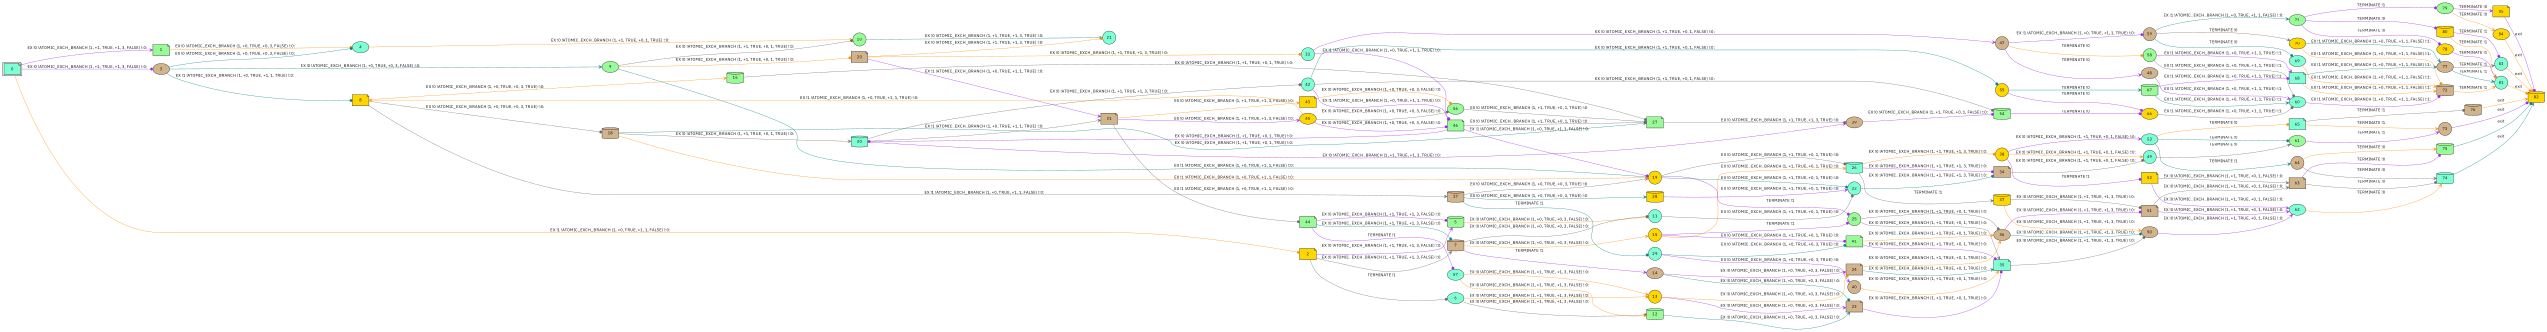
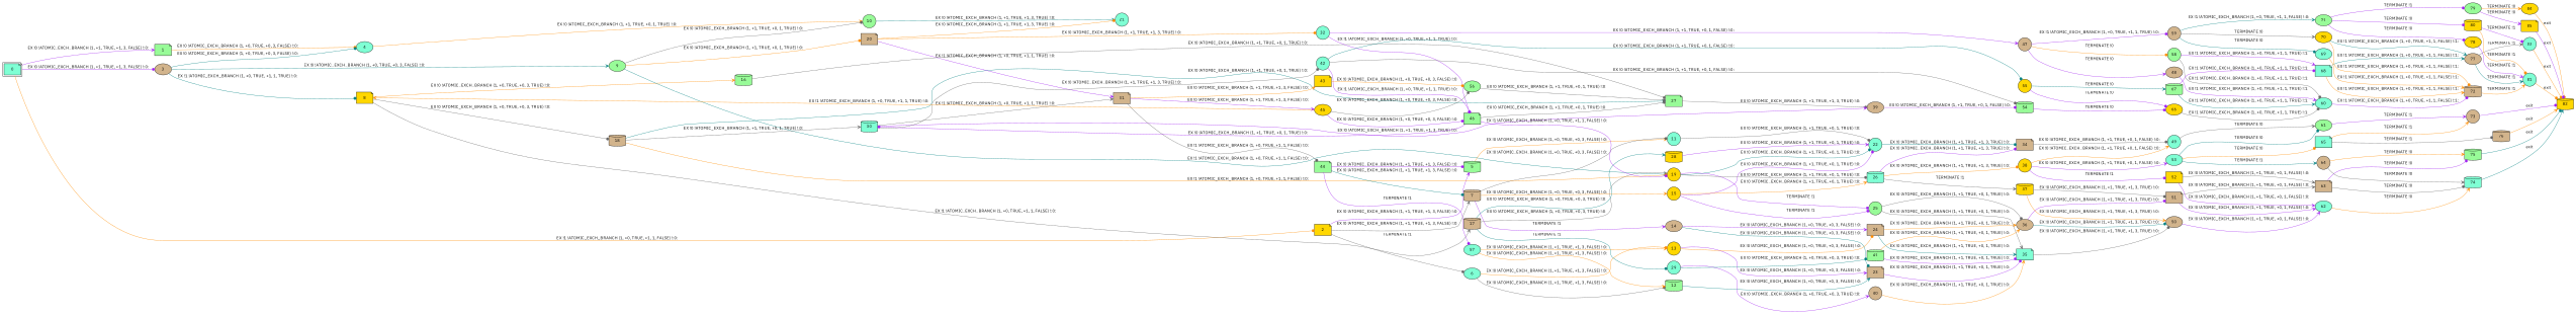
  digraph {
    fontname="IBM Plex Sans"
    rankdir=LR
    node [fillcolor=tan fontname="IBM Plex Sans" shape=ellipse style=filled]
    edge [arrowhead=dot color=purple fontname="IBM Plex Sans"]
    0 [fillcolor=aquamarine peripheries=2 shape=note]
    1 [fillcolor=palegreen shape=note]
    2 [fillcolor=gold shape=note]
    3
    4 [fillcolor=aquamarine]
    5 [fillcolor=palegreen shape=cylinder]
    6 [fillcolor=aquamarine]
    7 [shape=cylinder]
    8 [fillcolor=gold shape=note]
    9 [fillcolor=palegreen]
    10 [fillcolor=palegreen shape=circle]
    11 [fillcolor=aquamarine shape=circle]
    12 [fillcolor=palegreen shape=cylinder]
    13 [fillcolor=gold shape=circle]
    14
    15 [fillcolor=gold shape=circle]
    16 [fillcolor=palegreen shape=cylinder]
    17 [shape=cylinder]
    18 [shape=cylinder]
    19 [fillcolor=gold shape=circle]
    20 [shape=note]
    21 [fillcolor=aquamarine shape=circle]
    22 [fillcolor=aquamarine shape=circle]
    23 [shape=note]
    24 [shape=note]
    25 [fillcolor=palegreen shape=circle]
    26 [fillcolor=aquamarine shape=cylinder]
    27 [fillcolor=palegreen shape=note]
    28 [fillcolor=gold shape=cylinder]
    29 [fillcolor=aquamarine shape=circle]
    30 [fillcolor=aquamarine shape=cylinder]
    31 [shape=note]
    32 [fillcolor=aquamarine shape=circle]
    34 [shape=note]
    35 [fillcolor=aquamarine shape=note]
    36
    37 [fillcolor=gold shape=cylinder]
    38 [fillcolor=gold shape=circle]
    39
    40 [shape=circle]
-   41 [fillcolor=palegreen shape=note]
+   41 [fillcolor=palegreen shape=cylinder]
    42 [fillcolor=aquamarine shape=circle]
    43 [fillcolor=gold shape=note]
    44 [fillcolor=palegreen shape=note]
    45 [fillcolor=gold]
    46 [fillcolor=palegreen shape=note]
    47 [shape=circle]
    49 [fillcolor=aquamarine shape=circle]
    50
    51 [shape=note]
    52 [fillcolor=gold shape=note]
    53 [fillcolor=aquamarine]
    54 [fillcolor=palegreen shape=cylinder]
    55 [fillcolor=gold shape=circle]
    56 [fillcolor=palegreen]
    57 [fillcolor=aquamarine]
    48
    58 [fillcolor=palegreen shape=circle]
    59 [shape=circle]
    60 [fillcolor=aquamarine]
    61 [fillcolor=palegreen]
    62 [fillcolor=aquamarine]
    63 [shape=note]
    64 [shape=circle]
    65 [fillcolor=aquamarine shape=note]
    66 [fillcolor=gold]
    67 [fillcolor=palegreen shape=cylinder]
    68 [fillcolor=aquamarine shape=note]
    69 [fillcolor=aquamarine]
    70 [fillcolor=gold]
    71 [fillcolor=palegreen]
    72 [shape=cylinder]
    73 [shape=circle]
    74 [fillcolor=aquamarine shape=cylinder]
    75 [fillcolor=palegreen shape=cylinder]
    76 [shape=cylinder]
    77
    78 [fillcolor=gold]
    79 [fillcolor=palegreen]
    80 [fillcolor=gold shape=cylinder]
    81 [fillcolor=aquamarine shape=circle]
    82 [fillcolor=gold shape=cylinder]
    83 [fillcolor=aquamarine shape=circle]
    84 [fillcolor=gold]
    85 [fillcolor=gold shape=note]
    0 -> 1 [arrowhead=vee label="EX !0 !ATOMIC_EXCH_BRANCH (1, +1, TRUE, +1, 3, FALSE) !:0:"]
    0 -> 2 [color=darkorange label="EX !1 !ATOMIC_EXCH_BRANCH (1, +0, TRUE, +1, 1, FALSE) !:0:"]
    0 -> 3 [label="EX !0 !ATOMIC_EXCH_BRANCH (1, +1, TRUE, +1, 3, FALSE) !:0:"]
    1 -> 4 [color=darkorange label="EX !0 !ATOMIC_EXCH_BRANCH (1, +0, TRUE, +0, 3, FALSE) !:0:"]
    2 -> 5 [arrowhead=vee label="EX !0 !ATOMIC_EXCH_BRANCH (1, +1, TRUE, +1, 3, FALSE) !:0:"]
    2 -> 6 [color=gray40 label="TERMINATE !1"]
    2 -> 7 [arrowhead=vee color=gray40 label="EX !0 !ATOMIC_EXCH_BRANCH (1, +1, TRUE, +1, 3, FALSE) !:0:"]
    3 -> 4 [color=teal label="EX !0 !ATOMIC_EXCH_BRANCH (1, +0, TRUE, +0, 3, FALSE) !:0:"]
    3 -> 8 [color=teal label="EX !1 !ATOMIC_EXCH_BRANCH (1, +0, TRUE, +1, 1, TRUE) !:0:"]
    3 -> 9 [arrowhead=vee color=teal label="EX !0 !ATOMIC_EXCH_BRANCH (1, +0, TRUE, +0, 3, FALSE) !:0:"]
    4 -> 10 [arrowhead=vee color=darkorange label="EX !0 !ATOMIC_EXCH_BRANCH (1, +1, TRUE, +0, 1, TRUE) !:0:"]
-   5 -> 11 [color=darkorange label="EX !0 !ATOMIC_EXCH_BRANCH (1, +0, TRUE, +0, 3, FALSE) !:0:"]
+   5 -> 11 [arrowhead=vee color=darkorange label="EX !0 !ATOMIC_EXCH_BRANCH (1, +0, TRUE, +0, 3, FALSE) !:0:"]
    6 -> 12 [color=gray40 label="EX !0 !ATOMIC_EXCH_BRANCH (1, +1, TRUE, +1, 3, FALSE) !:0:"]
    6 -> 13 [color=darkorange label="EX !0 !ATOMIC_EXCH_BRANCH (1, +1, TRUE, +1, 3, FALSE) !:0:"]
    7 -> 11 [color=gray40 label="EX !0 !ATOMIC_EXCH_BRANCH (1, +0, TRUE, +0, 3, FALSE) !:0:"]
    7 -> 14 [arrowhead=vee label="TERMINATE !1"]
    7 -> 15 [arrowhead=vee color=darkorange label="EX !0 !ATOMIC_EXCH_BRANCH (1, +0, TRUE, +0, 3, FALSE) !:0:"]
    8 -> 16 [arrowhead=vee color=darkorange label="EX !0 !ATOMIC_EXCH_BRANCH (1, +0, TRUE, +0, 3, TRUE) !:0:"]
    8 -> 17 [arrowhead=vee color=gray40 label="EX !1 !ATOMIC_EXCH_BRANCH (1, +0, TRUE, +1, 1, FALSE) !:0:"]
    8 -> 18 [color=gray40 label="EX !0 !ATOMIC_EXCH_BRANCH (1, +0, TRUE, +0, 3, TRUE) !:0:"]
    9 -> 10 [color=gray40 label="EX !0 !ATOMIC_EXCH_BRANCH (1, +1, TRUE, +0, 1, TRUE) !:0:"]
    9 -> 19 [arrowhead=vee color=teal label="EX !1 !ATOMIC_EXCH_BRANCH (1, +0, TRUE, +1, 1, FALSE) !:0:"]
    9 -> 20 [color=darkorange label="EX !0 !ATOMIC_EXCH_BRANCH (1, +1, TRUE, +0, 1, TRUE) !:0:"]
    10 -> 21 [arrowhead=vee color=teal label="EX !0 !ATOMIC_EXCH_BRANCH (1, +1, TRUE, +1, 3, TRUE) !:0:"]
    11 -> 22 [color=gray40 label="EX !0 !ATOMIC_EXCH_BRANCH (1, +1, TRUE, +0, 1, TRUE) !:0:"]
    12 -> 23 [arrowhead=vee color=teal label="EX !0 !ATOMIC_EXCH_BRANCH (1, +0, TRUE, +0, 3, FALSE) !:0:"]
    13 -> 23 [arrowhead=vee label="EX !0 !ATOMIC_EXCH_BRANCH (1, +0, TRUE, +0, 3, FALSE) !:0:"]
    13 -> 24 [color=darkorange label="EX !0 !ATOMIC_EXCH_BRANCH (1, +0, TRUE, +0, 3, FALSE) !:0:"]
    14 -> 23 [color=teal label="EX !0 !ATOMIC_EXCH_BRANCH (1, +0, TRUE, +0, 3, FALSE) !:0:"]
    14 -> 24 [arrowhead=vee label="EX !0 !ATOMIC_EXCH_BRANCH (1, +0, TRUE, +0, 3, FALSE) !:0:"]
-   15 -> 41 [label="EX !0 !ATOMIC_EXCH_BRANCH (1, +1, TRUE, +0, 1, TRUE) !:0:"]
+   15 -> 22 [label="EX !0 !ATOMIC_EXCH_BRANCH (1, +1, TRUE, +0, 1, TRUE) !:0:"]
    15 -> 25 [label="TERMINATE !1"]
    15 -> 26 [arrowhead=vee color=darkorange label="EX !0 !ATOMIC_EXCH_BRANCH (1, +1, TRUE, +0, 1, TRUE) !:0:"]
    16 -> 27 [color=gray40 label="EX !0 !ATOMIC_EXCH_BRANCH (1, +1, TRUE, +0, 1, TRUE) !:0:"]
    17 -> 19 [arrowhead=vee color=gray40 label="EX !0 !ATOMIC_EXCH_BRANCH (1, +0, TRUE, +0, 3, TRUE) !:0:"]
    17 -> 28 [arrowhead=vee color=teal label="EX !0 !ATOMIC_EXCH_BRANCH (1, +0, TRUE, +0, 3, TRUE) !:0:"]
    17 -> 29 [color=teal label="TERMINATE !1"]
    18 -> 19 [color=darkorange label="EX !1 !ATOMIC_EXCH_BRANCH (1, +0, TRUE, +1, 1, FALSE) !:0:"]
    18 -> 27 [arrowhead=vee color=teal label="EX !0 !ATOMIC_EXCH_BRANCH (1, +1, TRUE, +0, 1, TRUE) !:0:"]
    18 -> 30 [arrowhead=vee color=gray40 label="EX !0 !ATOMIC_EXCH_BRANCH (1, +1, TRUE, +0, 1, TRUE) !:0:"]
    19 -> 22 [color=teal label="EX !0 !ATOMIC_EXCH_BRANCH (1, +1, TRUE, +0, 1, TRUE) !:0:"]
    19 -> 25 [label="TERMINATE !1"]
    19 -> 26 [color=gray40 label="EX !0 !ATOMIC_EXCH_BRANCH (1, +1, TRUE, +0, 1, TRUE) !:0:"]
    20 -> 21 [color=darkorange label="EX !0 !ATOMIC_EXCH_BRANCH (1, +1, TRUE, +1, 3, TRUE) !:0:"]
    20 -> 31 [arrowhead=vee label="EX !1 !ATOMIC_EXCH_BRANCH (1, +0, TRUE, +1, 1, TRUE) !:0:"]
    20 -> 32 [color=darkorange label="EX !0 !ATOMIC_EXCH_BRANCH (1, +1, TRUE, +1, 3, TRUE) !:0:"]
    22 -> 34 [color=teal label="EX !0 !ATOMIC_EXCH_BRANCH (1, +1, TRUE, +1, 3, TRUE) !:0:"]
    23 -> 35 [label="EX !0 !ATOMIC_EXCH_BRANCH (1, +1, TRUE, +0, 1, TRUE) !:0:"]
    24 -> 35 [arrowhead=vee color=teal label="EX !0 !ATOMIC_EXCH_BRANCH (1, +1, TRUE, +0, 1, TRUE) !:0:"]
    24 -> 36 [arrowhead=vee color=darkorange label="EX !0 !ATOMIC_EXCH_BRANCH (1, +1, TRUE, +0, 1, TRUE) !:0:"]
    25 -> 35 [arrowhead=vee color=gray40 label="EX !0 !ATOMIC_EXCH_BRANCH (1, +1, TRUE, +0, 1, TRUE) !:0:"]
    25 -> 36 [color=gray40 label="EX !0 !ATOMIC_EXCH_BRANCH (1, +1, TRUE, +0, 1, TRUE) !:0:"]
    26 -> 34 [label="EX !0 !ATOMIC_EXCH_BRANCH (1, +1, TRUE, +1, 3, TRUE) !:0:"]
    26 -> 37 [arrowhead=vee color=gray40 label="TERMINATE !1"]
    26 -> 38 [color=darkorange label="EX !0 !ATOMIC_EXCH_BRANCH (1, +1, TRUE, +1, 3, TRUE) !:0:"]
    27 -> 39 [color=gray40 label="EX !0 !ATOMIC_EXCH_BRANCH (1, +1, TRUE, +1, 3, TRUE) !:0:"]
    28 -> 22 [arrowhead=vee label="EX !0 !ATOMIC_EXCH_BRANCH (1, +1, TRUE, +0, 1, TRUE) !:0:"]
    29 -> 40 [arrowhead=vee label="EX !0 !ATOMIC_EXCH_BRANCH (1, +0, TRUE, +0, 3, TRUE) !:0:"]
    29 -> 41 [color=teal label="EX !0 !ATOMIC_EXCH_BRANCH (1, +0, TRUE, +0, 3, TRUE) !:0:"]
    30 -> 31 [arrowhead=vee color=gray40 label="EX !1 !ATOMIC_EXCH_BRANCH (1, +0, TRUE, +1, 1, TRUE) !:0:"]
    30 -> 39 [arrowhead=vee label="EX !0 !ATOMIC_EXCH_BRANCH (1, +1, TRUE, +1, 3, TRUE) !:0:"]
    30 -> 42 [color=gray40 label="EX !0 !ATOMIC_EXCH_BRANCH (1, +1, TRUE, +1, 3, TRUE) !:0:"]
    31 -> 43 [arrowhead=vee color=darkorange label="EX !0 !ATOMIC_EXCH_BRANCH (1, +1, TRUE, +1, 3, FALSE) !:0:"]
    31 -> 44 [color=gray40 label="EX !1 !ATOMIC_EXCH_BRANCH (1, +0, TRUE, +1, 1, FALSE) !:0:"]
    31 -> 45 [arrowhead=vee label="EX !0 !ATOMIC_EXCH_BRANCH (1, +1, TRUE, +1, 3, FALSE) !:0:"]
    32 -> 46 [label="EX !1 !ATOMIC_EXCH_BRANCH (1, +0, TRUE, +1, 1, TRUE) !:0:"]
    32 -> 47 [arrowhead=vee label="EX !0 !ATOMIC_EXCH_BRANCH (1, +1, TRUE, +0, 1, FALSE) !:0:"]
    34 -> 49 [color=gray40 label="EX !0 !ATOMIC_EXCH_BRANCH (1, +1, TRUE, +0, 1, FALSE) !:0:"]
    35 -> 50 [color=gray40 label="EX !0 !ATOMIC_EXCH_BRANCH (1, +1, TRUE, +1, 3, TRUE) !:0:"]
    36 -> 50 [color=teal label="EX !0 !ATOMIC_EXCH_BRANCH (1, +1, TRUE, +1, 3, TRUE) !:0:"]
    36 -> 51 [label="EX !0 !ATOMIC_EXCH_BRANCH (1, +1, TRUE, +1, 3, TRUE) !:0:"]
    37 -> 50 [arrowhead=vee color=darkorange label="EX !0 !ATOMIC_EXCH_BRANCH (1, +1, TRUE, +1, 3, TRUE) !:0:"]
    37 -> 51 [color=gray40 label="EX !0 !ATOMIC_EXCH_BRANCH (1, +1, TRUE, +1, 3, TRUE) !:0:"]
    38 -> 49 [arrowhead=vee color=darkorange label="EX !0 !ATOMIC_EXCH_BRANCH (1, +1, TRUE, +0, 1, FALSE) !:0:"]
    38 -> 52 [label="TERMINATE !1"]
    38 -> 53 [arrowhead=vee label="EX !0 !ATOMIC_EXCH_BRANCH (1, +1, TRUE, +0, 1, FALSE) !:0:"]
    39 -> 54 [label="EX !0 !ATOMIC_EXCH_BRANCH (1, +1, TRUE, +0, 1, FALSE) !:0:"]
    40 -> 35 [arrowhead=vee color=darkorange label="EX !0 !ATOMIC_EXCH_BRANCH (1, +1, TRUE, +0, 1, TRUE) !:0:"]
    41 -> 35 [label="EX !0 !ATOMIC_EXCH_BRANCH (1, +1, TRUE, +0, 1, TRUE) !:0:"]
    41 -> 36 [arrowhead=vee color=darkorange label="EX !0 !ATOMIC_EXCH_BRANCH (1, +1, TRUE, +0, 1, TRUE) !:0:"]
    42 -> 46 [label="EX !1 !ATOMIC_EXCH_BRANCH (1, +0, TRUE, +1, 1, TRUE) !:0:"]
    42 -> 54 [color=gray40 label="EX !0 !ATOMIC_EXCH_BRANCH (1, +1, TRUE, +0, 1, FALSE) !:0:"]
    42 -> 55 [color=teal label="EX !0 !ATOMIC_EXCH_BRANCH (1, +1, TRUE, +0, 1, FALSE) !:0:"]
    43 -> 56 [color=darkorange label="EX !0 !ATOMIC_EXCH_BRANCH (1, +0, TRUE, +0, 3, FALSE) !:0:"]
    44 -> 5 [label="EX !0 !ATOMIC_EXCH_BRANCH (1, +1, TRUE, +1, 3, FALSE) !:0:"]
    44 -> 7 [color=teal label="EX !0 !ATOMIC_EXCH_BRANCH (1, +1, TRUE, +1, 3, FALSE) !:0:"]
    44 -> 57 [label="TERMINATE !1"]
    45 -> 8 [arrowhead=vee color=darkorange label="EX !1 !ATOMIC_EXCH_BRANCH (1, +0, TRUE, +1, 1, TRUE) !:0:"]
    45 -> 46 [label="EX !0 !ATOMIC_EXCH_BRANCH (1, +0, TRUE, +0, 3, FALSE) !:0:"]
    45 -> 56 [color=gray40 label="EX !0 !ATOMIC_EXCH_BRANCH (1, +0, TRUE, +0, 3, FALSE) !:0:"]
    46 -> 19 [label="EX !1 !ATOMIC_EXCH_BRANCH (1, +0, TRUE, +1, 1, FALSE) !:0:"]
    46 -> 27 [color=gray40 label="EX !0 !ATOMIC_EXCH_BRANCH (1, +1, TRUE, +0, 1, TRUE) !:0:"]
    46 -> 30 [label="EX !0 !ATOMIC_EXCH_BRANCH (1, +1, TRUE, +0, 1, TRUE) !:0:"]
    47 -> 48 [arrowhead=vee label="TERMINATE !0"]
    47 -> 58 [color=darkorange label="TERMINATE !0"]
    47 -> 59 [label="EX !1 !ATOMIC_EXCH_BRANCH (1, +0, TRUE, +1, 1, TRUE) !:0:"]
    49 -> 61 [arrowhead=vee color=gray40 label="TERMINATE !0"]
    50 -> 62 [arrowhead=vee label="EX !0 !ATOMIC_EXCH_BRANCH (1, +1, TRUE, +0, 1, FALSE) !:0:"]
    51 -> 62 [arrowhead=vee label="EX !0 !ATOMIC_EXCH_BRANCH (1, +1, TRUE, +0, 1, FALSE) !:0:"]
    51 -> 63 [arrowhead=vee color=gray40 label="EX !0 !ATOMIC_EXCH_BRANCH (1, +1, TRUE, +0, 1, FALSE) !:0:"]
    52 -> 62 [arrowhead=vee label="EX !0 !ATOMIC_EXCH_BRANCH (1, +1, TRUE, +0, 1, FALSE) !:0:"]
    52 -> 63 [arrowhead=vee color=gray40 label="EX !0 !ATOMIC_EXCH_BRANCH (1, +1, TRUE, +0, 1, FALSE) !:0:"]
    53 -> 61 [color=teal label="TERMINATE !0"]
    53 -> 64 [arrowhead=vee color=teal label="TERMINATE !1"]
    53 -> 65 [color=darkorange label="TERMINATE !0"]
    54 -> 66 [label="TERMINATE !0"]
    55 -> 66 [label="TERMINATE !0"]
    55 -> 67 [arrowhead=vee color=teal label="TERMINATE !0"]
    56 -> 27 [color=gray40 label="EX !0 !ATOMIC_EXCH_BRANCH (1, +1, TRUE, +0, 1, TRUE) !:0:"]
    57 -> 12 [arrowhead=vee color=darkorange label="EX !0 !ATOMIC_EXCH_BRANCH (1, +1, TRUE, +1, 3, FALSE) !:0:"]
    57 -> 13 [arrowhead=vee color=darkorange label="EX !0 !ATOMIC_EXCH_BRANCH (1, +1, TRUE, +1, 3, FALSE) !:0:"]
    48 -> 60 [arrowhead=vee label="EX !1 !ATOMIC_EXCH_BRANCH (1, +0, TRUE, +1, 1, TRUE) !:1:"]
    58 -> 60 [color=gray40 label="EX !1 !ATOMIC_EXCH_BRANCH (1, +0, TRUE, +1, 1, TRUE) !:1:"]
    58 -> 68 [arrowhead=vee label="EX !1 !ATOMIC_EXCH_BRANCH (1, +0, TRUE, +1, 1, TRUE) !:1:"]
    59 -> 69 [color=teal label="TERMINATE !0"]
    59 -> 70 [arrowhead=vee color=gray40 label="TERMINATE !0"]
    59 -> 71 [arrowhead=vee color=teal label="EX !1 !ATOMIC_EXCH_BRANCH (1, +0, TRUE, +1, 1, FALSE) !:0:"]
    60 -> 72 [label="EX !1 !ATOMIC_EXCH_BRANCH (1, +0, TRUE, +1, 1, FALSE) !:1:"]
    61 -> 73 [arrowhead=vee label="TERMINATE !1"]
    62 -> 74 [arrowhead=vee color=darkorange label="TERMINATE !0"]
    63 -> 74 [color=gray40 label="TERMINATE !0"]
    63 -> 75 [label="TERMINATE !0"]
    64 -> 74 [arrowhead=vee color=gray40 label="TERMINATE !0"]
    64 -> 75 [arrowhead=vee color=darkorange label="TERMINATE !0"]
    65 -> 73 [arrowhead=vee color=darkorange label="TERMINATE !1"]
    65 -> 76 [color=gray40 label="TERMINATE !1"]
    66 -> 60 [color=gray40 label="EX !1 !ATOMIC_EXCH_BRANCH (1, +0, TRUE, +1, 1, TRUE) !:1:"]
    67 -> 60 [arrowhead=vee color=teal label="EX !1 !ATOMIC_EXCH_BRANCH (1, +0, TRUE, +1, 1, TRUE) !:1:"]
    67 -> 68 [label="EX !1 !ATOMIC_EXCH_BRANCH (1, +0, TRUE, +1, 1, TRUE) !:1:"]
    68 -> 72 [arrowhead=vee color=darkorange label="EX !1 !ATOMIC_EXCH_BRANCH (1, +0, TRUE, +1, 1, FALSE) !:1:"]
    68 -> 77 [arrowhead=vee color=teal label="EX !1 !ATOMIC_EXCH_BRANCH (1, +0, TRUE, +1, 1, FALSE) !:1:"]
    69 -> 72 [arrowhead=vee color=darkorange label="EX !1 !ATOMIC_EXCH_BRANCH (1, +0, TRUE, +1, 1, FALSE) !:1:"]
    70 -> 72 [color=darkorange label="EX !1 !ATOMIC_EXCH_BRANCH (1, +0, TRUE, +1, 1, FALSE) !:1:"]
    70 -> 77 [arrowhead=vee color=teal label="EX !1 !ATOMIC_EXCH_BRANCH (1, +0, TRUE, +1, 1, FALSE) !:1:"]
    71 -> 78 [label="TERMINATE !0"]
    71 -> 79 [label="TERMINATE !1"]
    71 -> 80 [label="TERMINATE !0"]
    72 -> 81 [arrowhead=vee color=darkorange label="TERMINATE !1"]
    73 -> 82 [label=exit]
    74 -> 82 [arrowhead=vee color=teal label=exit]
    75 -> 82 [color=teal label=exit]
    76 -> 82 [arrowhead=vee color=darkorange label=exit]
    77 -> 81 [arrowhead=vee color=teal label="TERMINATE !1"]
    77 -> 83 [arrowhead=vee color=gray40 label="TERMINATE !1"]
    78 -> 81 [arrowhead=vee label="TERMINATE !1"]
    79 -> 84 [arrowhead=vee color=darkorange label="TERMINATE !0"]
    79 -> 85 [arrowhead=vee label="TERMINATE !0"]
    80 -> 81 [color=darkorange label="TERMINATE !1"]
    80 -> 83 [label="TERMINATE !1"]
    81 -> 82 [color=darkorange label=exit]
    83 -> 82 [color=darkorange label=exit]
    84 -> 82 [color=darkorange label=exit]
    85 -> 82 [label=exit]
  }
